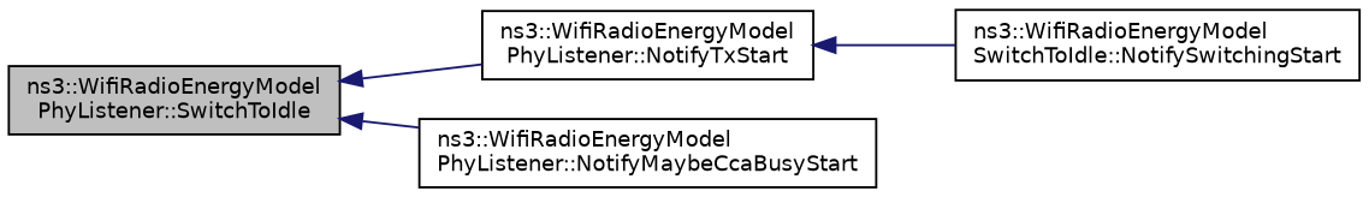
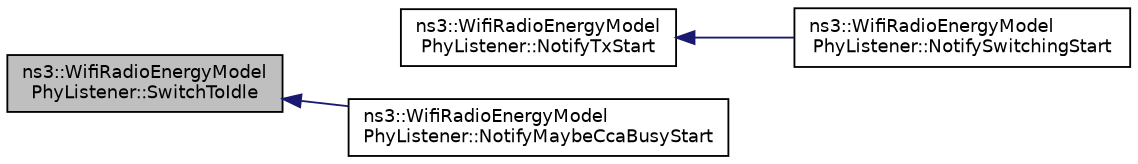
  digraph {
    rankdir=LR
    node [color=black fillcolor=white fontname=Helvetica fontsize=10 shape=record style=filled]
    edge [color=midnightblue dir=back fontname=Helvetica fontsize=10 labelfontname=Helvetica labelfontsize=10 style=solid]
    n1 [fillcolor=grey75 fontcolor=black height=0.2 label="ns3::WifiRadioEnergyModel\lPhyListener::SwitchToIdle" width=0.4]
    n2 [height=0.2 label="ns3::WifiRadioEnergyModel\lPhyListener::NotifyTxStart" width=0.4]
    n3 [height=0.2 label="ns3::WifiRadioEnergyModel\lPhyListener::NotifyMaybeCcaBusyStart" width=0.4]
-   n4 [height=0.2 label="ns3::WifiRadioEnergyModel\lSwitchToIdle::NotifySwitchingStart" width=0.4]
-   n1 -> n2
+   n4 [height=0.2 label="ns3::WifiRadioEnergyModel\lPhyListener::NotifySwitchingStart" width=0.4]
    n1 -> n3
    n2 -> n4
  }
